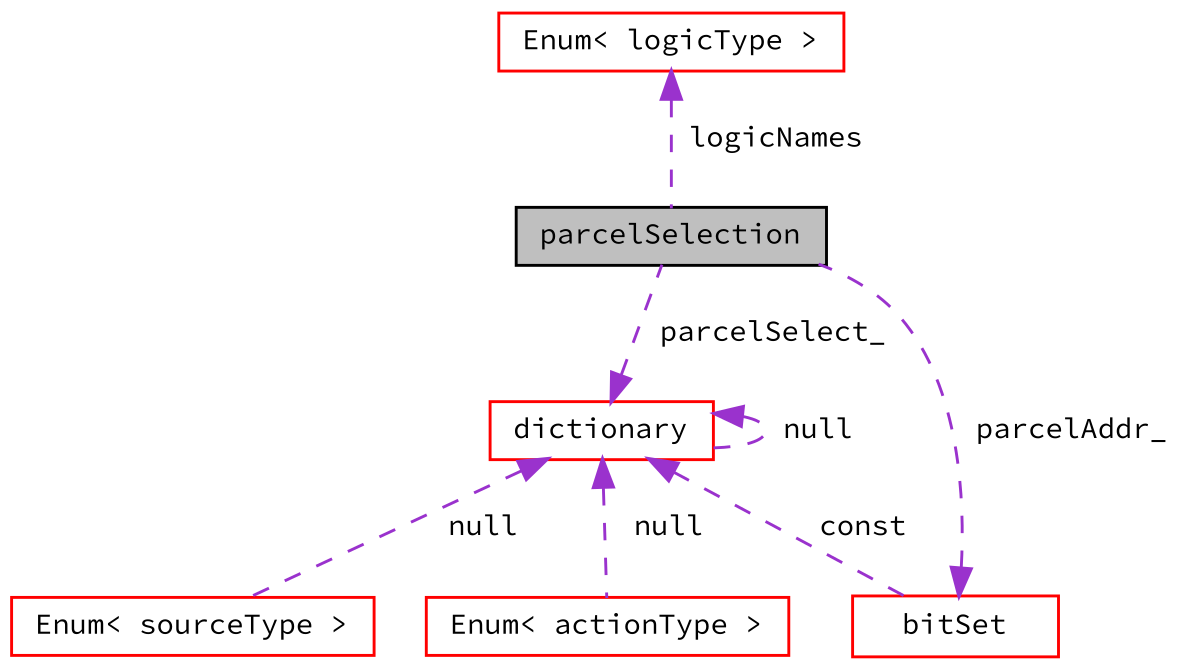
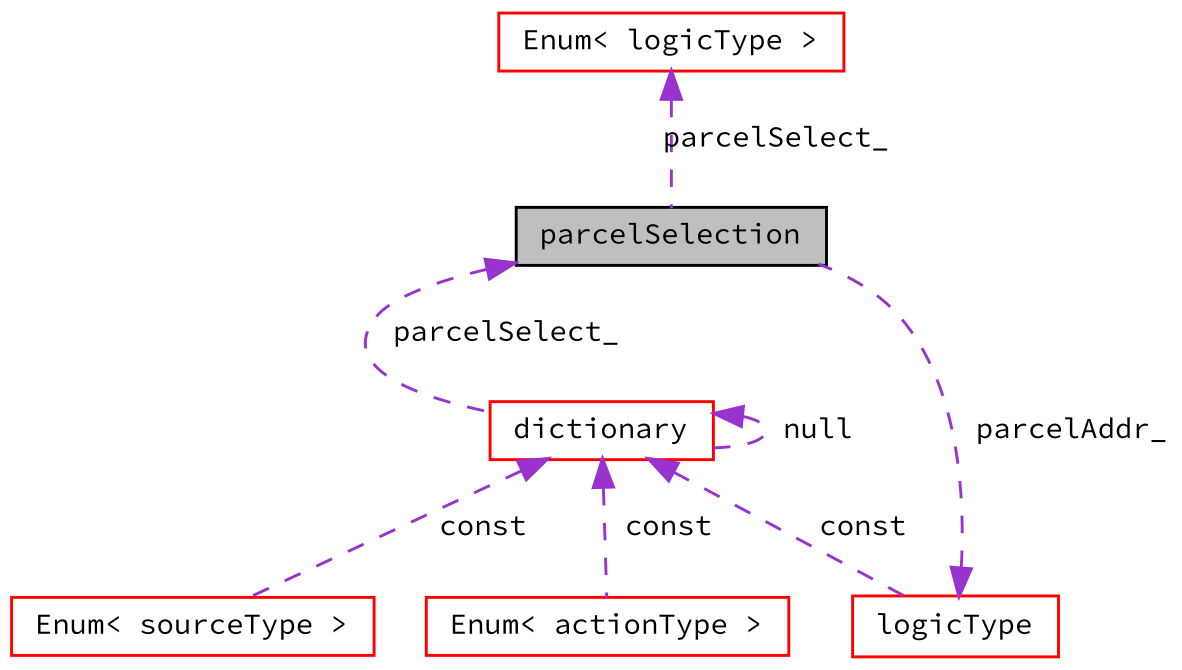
  digraph {
    fontname="Source Code Pro"
    node [color=red fontname="Source Code Pro" fontsize=10 shape=record]
    edge [color=darkorchid3 dir=back fontname="Source Code Pro" fontsize=10 labelfontname=Helvetica labelfontsize=10 style=dashed]
    n1 [color=black fillcolor=grey75 fontcolor=black height=0.2 label=parcelSelection style=filled width=0.4]
    n2 [height=0.2 label="Enum\< sourceType \>" width=0.4]
    n3 [height=0.2 label=dictionary width=0.4]
    n4 [height=0.2 label="Enum\< actionType \>" width=0.4]
-   n5 [height=0.2 label=bitSet width=0.4]
+   n5 [height=0.2 label=logicType width=0.4]
    n6 [height=0.2 label="Enum\< logicType \>" width=0.4]
-   n3 -> n1 [label=" parcelSelect_"]
-   n3 -> n2 [label=" null"]
+   n1 -> n3 [label=" parcelSelect_"]
+   n3 -> n2 [label=" const"]
    n3 -> n3 [label=" null"]
-   n3 -> n4 [label=" null"]
+   n3 -> n4 [label=" const"]
    n3 -> n5 [label=" const"]
    n5 -> n1 [label=" parcelAddr_"]
-   n6 -> n1 [label=" logicNames"]
+   n6 -> n1 [label=" parcelSelect_"]
  }
